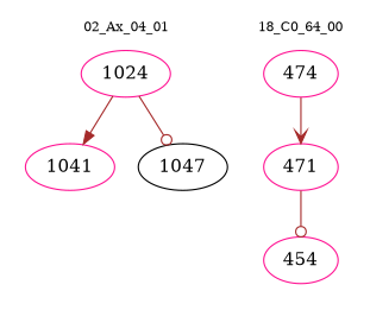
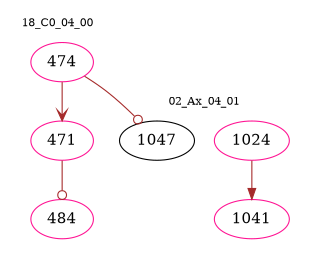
  digraph {
    node [color=deeppink]
    edge [arrowhead=odot color=brown]
    n1 [label=1041]
    n2 [label=1024]
    n3 [color=black label=1047]
    n4 [label=474]
    n5 [label=471]
-   n6 [label=454]
+   n6 [label=484]
    subgraph cluster_1 {
      color=white
      fontsize=10
      label="02_Ax_04_01"
      n1
      n2
      n3
    }
    subgraph cluster_2 {
      color=white
      fontsize=10
-     label="18_C0_64_00"
+     label="18_C0_04_00"
      n4
      n5
      n6
    }
    n2 -> n1 [arrowhead=normal]
-   n2 -> n3
+   n4 -> n3
    n4 -> n5 [arrowhead=vee]
    n5 -> n6
  }
